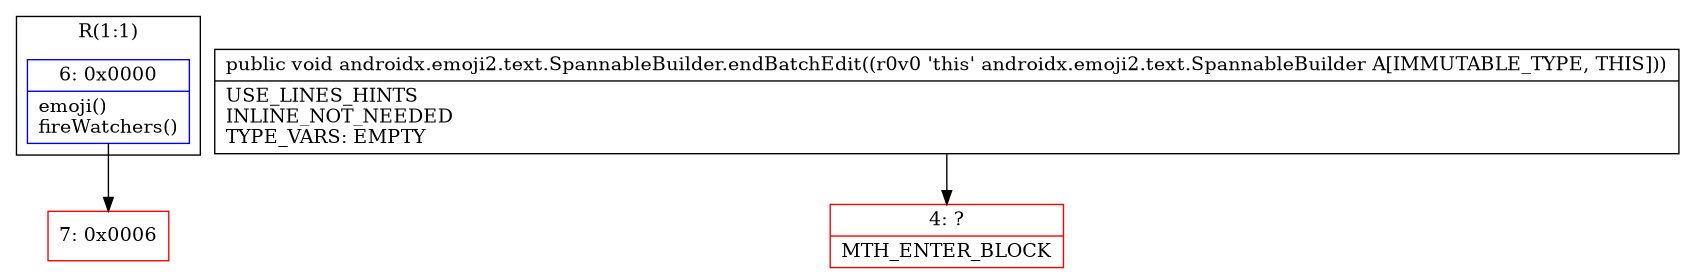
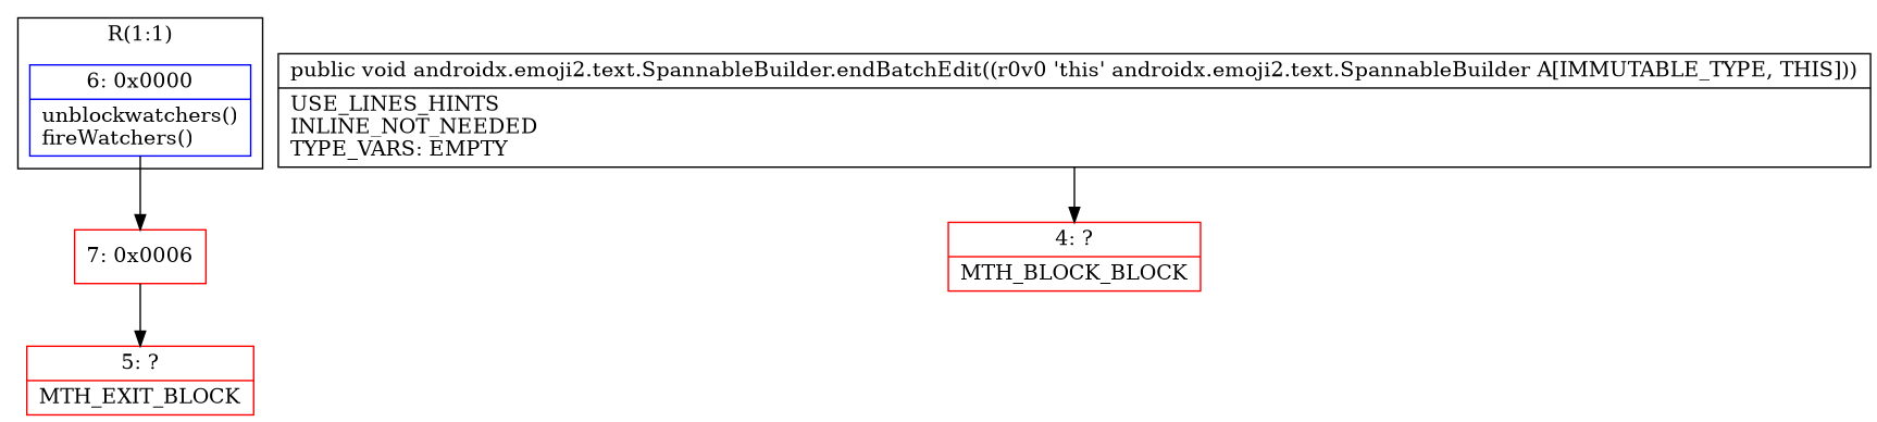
  digraph {
    node [color=red shape=record]
-   n1 [color=blue label="{6\:\ 0x0000|emoji()\lfireWatchers()\l}"]
+   n1 [color=blue label="{6\:\ 0x0000|unblockwatchers()\lfireWatchers()\l}"]
    n2 [label="{7\:\ 0x0006}"]
-   n4 [label="{4\:\ ?|MTH_ENTER_BLOCK\l}"]
+   n3 [label="{5\:\ ?|MTH_EXIT_BLOCK\l}"]
+   n4 [label="{4\:\ ?|MTH_BLOCK_BLOCK\l}"]
    n5 [label="{public void androidx.emoji2.text.SpannableBuilder.endBatchEdit((r0v0 'this' androidx.emoji2.text.SpannableBuilder A[IMMUTABLE_TYPE, THIS]))  | USE_LINES_HINTS\lINLINE_NOT_NEEDED\lTYPE_VARS: EMPTY\l}" color=""]
    subgraph cluster_1 {
      label="R(1:1)"
      n1
    }
    n1 -> n2
+   n2 -> n3
    n5 -> n4
  }
